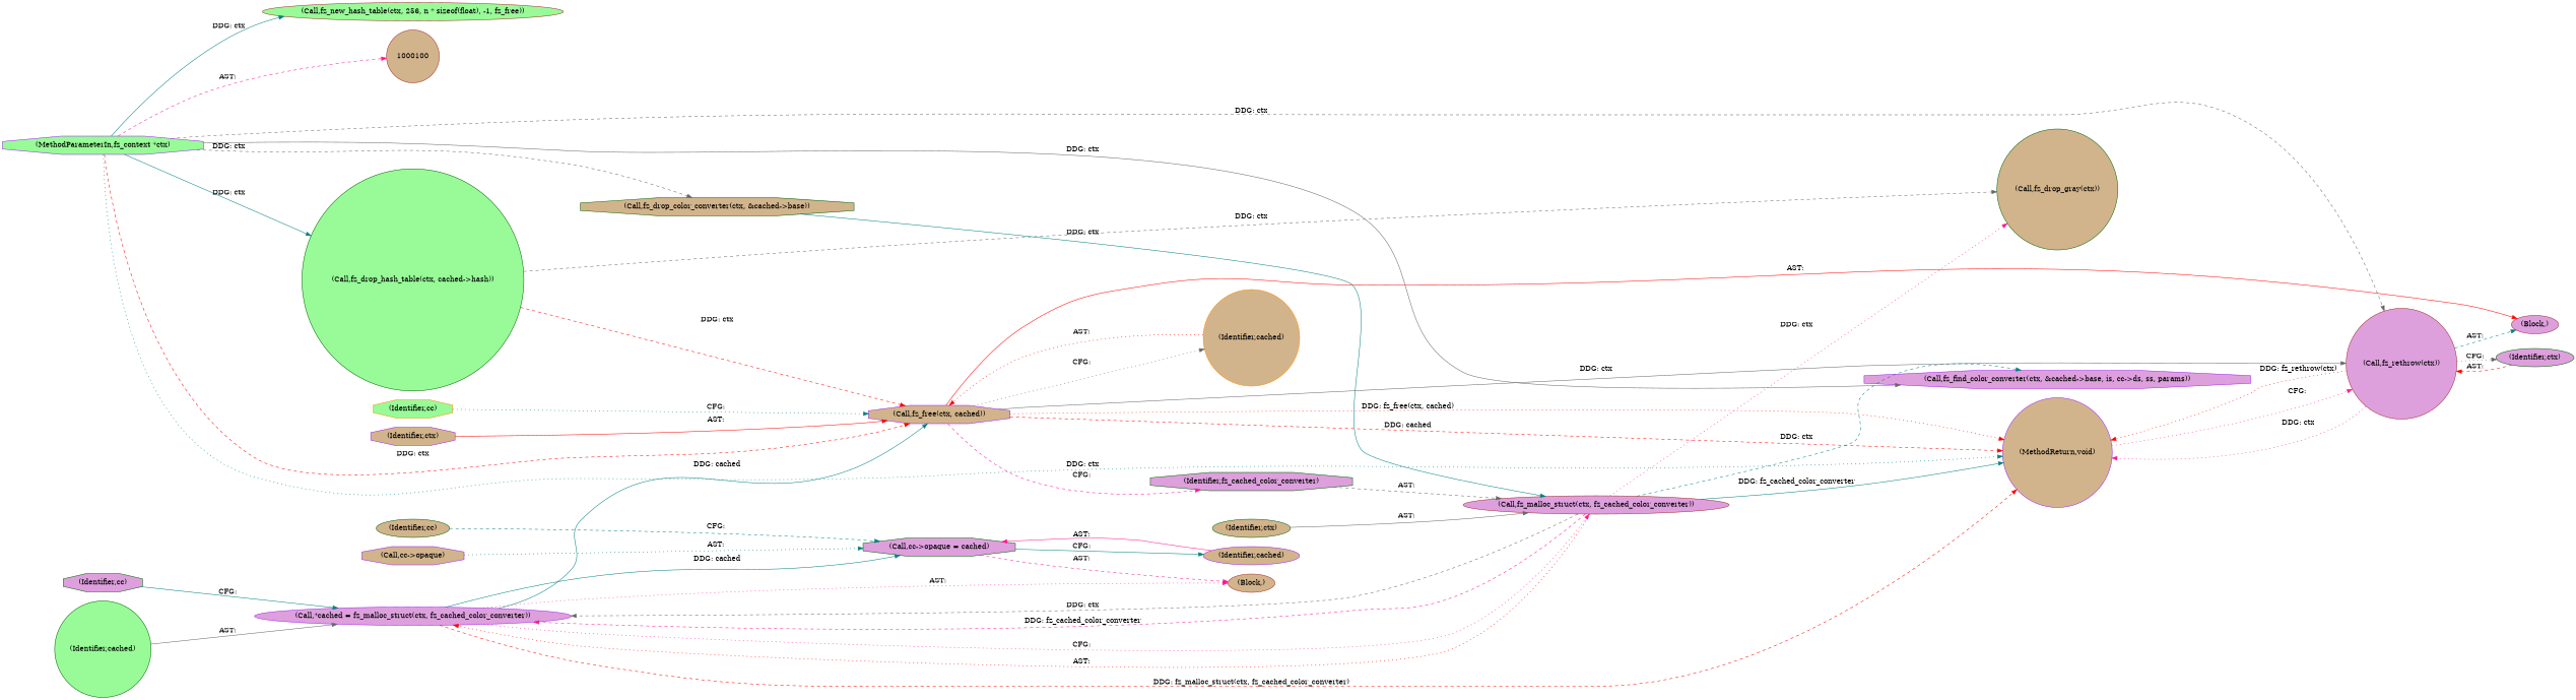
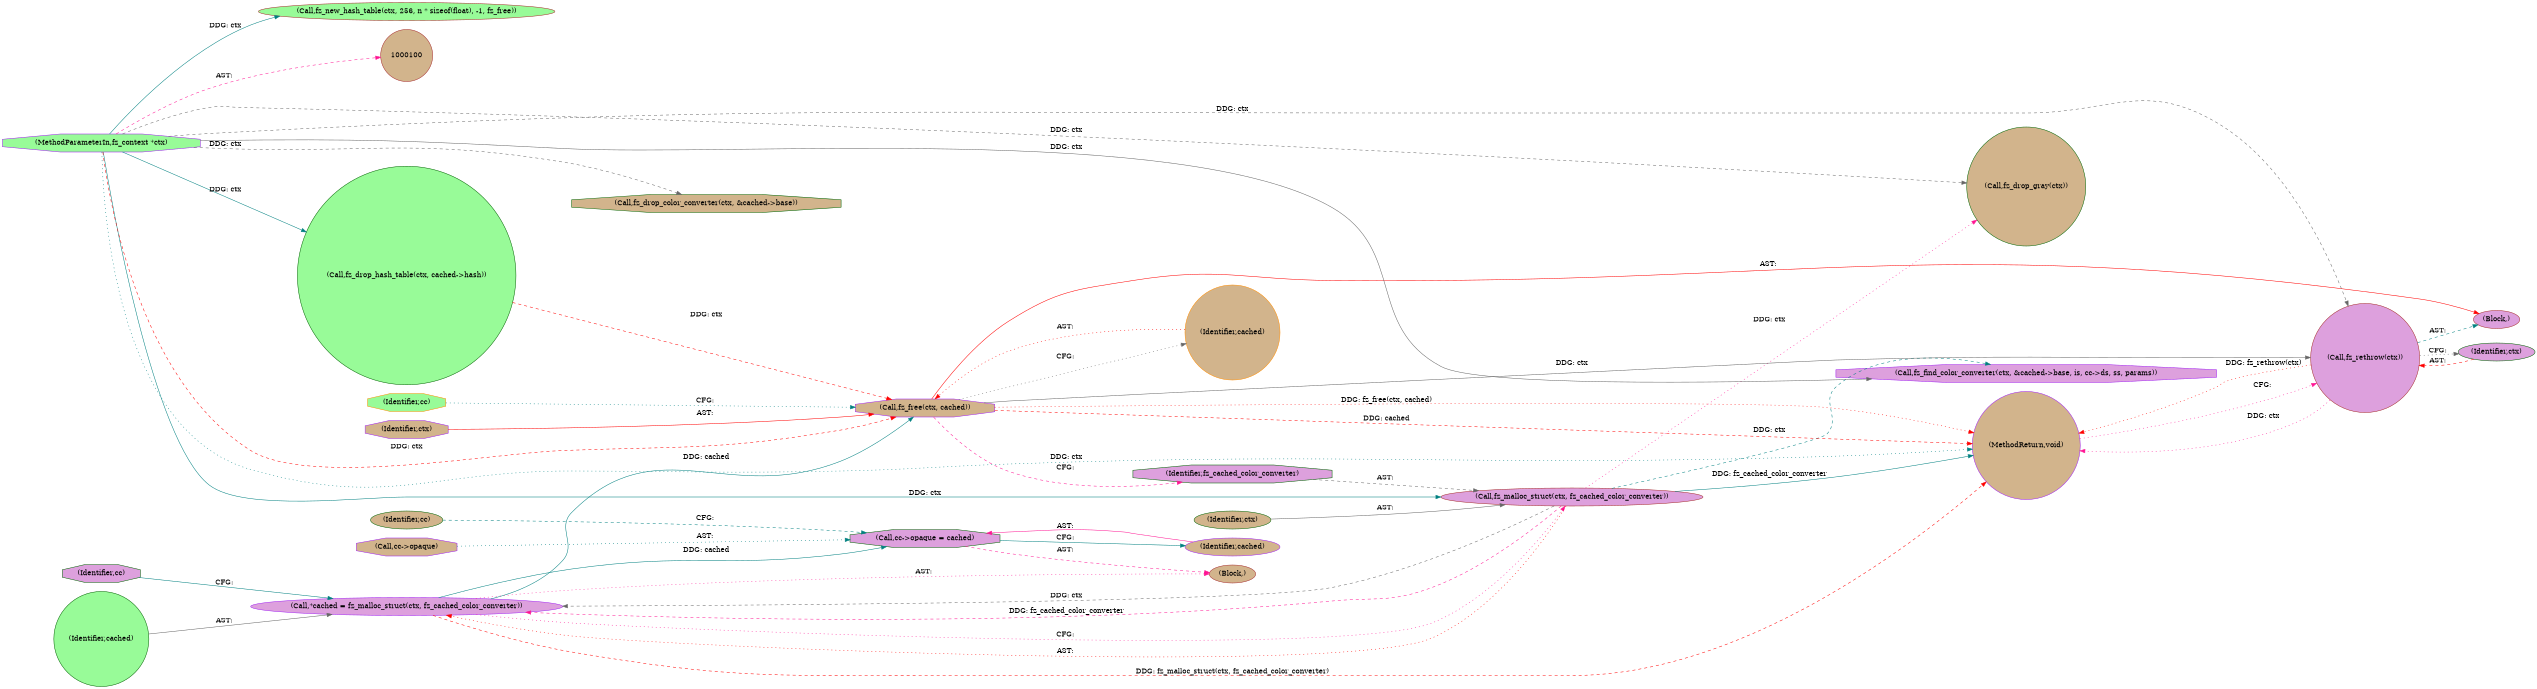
  digraph {
    rankdir=LR
    node [color=darkgreen fillcolor=tan shape=octagon style=filled]
    edge [color=teal style=dashed]
    n1 [color=purple fillcolor=plum label="(Call,*cached = fz_malloc_struct(ctx, fz_cached_color_converter))" shape=ellipse]
    n2 [color=brown fillcolor=plum label="(Call,fz_malloc_struct(ctx, fz_cached_color_converter))" shape=ellipse]
    n3 [fillcolor=plum label="(Call,cc->opaque = cached)"]
    n4 [color=purple label="(Call,fz_free(ctx, cached))"]
    n5 [color=purple label="(MethodReturn,void)" shape=circle]
    n6 [color=brown label="(Block,)" shape=ellipse]
    n7 [color=purple fillcolor=plum label="(Call,fz_find_color_converter(ctx, &cached->base, is, cc->ds, ss, params))"]
    n8 [label="(Call,fz_drop_gray(ctx))" shape=circle]
    n9 [color=purple label="(Identifier,cached)" shape=ellipse]
    n10 [fillcolor=plum label="(Identifier,fz_cached_color_converter)"]
    n11 [color=brown fillcolor=plum label="(Call,fz_rethrow(ctx))" shape=circle]
    n12 [color=brown fillcolor=plum label="(Block,)" shape=ellipse]
    n13 [color=darkorange label="(Identifier,cached)" shape=circle]
    n14 [color=purple fillcolor=palegreen label="(MethodParameterIn,fz_context *ctx)"]
    n15 [fillcolor=palegreen label="(Call,fz_drop_hash_table(ctx, cached->hash))" shape=circle]
    n16 [label="(Call,fz_drop_color_converter(ctx, &cached->base))"]
    n17 [color=brown fillcolor=palegreen label="(Call,fz_new_hash_table(ctx, 256, n * sizeof(float), -1, fz_free))" shape=ellipse]
    1000100 [color=brown shape=circle]
    n19 [fillcolor=plum label="(Identifier,ctx)" shape=ellipse]
    n20 [label="(Identifier,ctx)" shape=ellipse]
    n21 [fillcolor=plum label="(Identifier,cc)"]
    n22 [color=darkorange fillcolor=palegreen label="(Identifier,cc)"]
    n23 [color=purple label="(Identifier,ctx)"]
    n24 [fillcolor=palegreen label="(Identifier,cached)" shape=circle]
    n25 [label="(Identifier,cc)" shape=ellipse]
    n26 [color=purple label="(Call,cc->opaque)"]
    n1 -> n2 [color=deeppink label="CFG: " style=dotted]
    n1 -> n3 [label="DDG: cached" style=solid]
    n1 -> n4 [label="DDG: cached" style=solid]
    n1 -> n5 [color=red label="DDG: fz_malloc_struct(ctx, fz_cached_color_converter)"]
    n1 -> n6 [color=deeppink label="AST: " style=dotted]
    n2 -> n1 [color=red label="AST: " style=dotted]
    n2 -> n1 [color=gray40 label="DDG: ctx"]
    n2 -> n1 [color=deeppink label="DDG: fz_cached_color_converter"]
    n2 -> n5 [label="DDG: fz_cached_color_converter" style=solid]
    n2 -> n7 [label="DDG: ctx"]
    n2 -> n8 [color=deeppink label="DDG: ctx" style=dotted]
    n3 -> n6 [color=deeppink label="AST: "]
    n3 -> n9 [label="CFG: " style=solid]
    n4 -> n5 [color=red label="DDG: fz_free(ctx, cached)" style=dotted]
    n4 -> n5 [color=red label="DDG: cached"]
    n4 -> n10 [color=deeppink label="CFG: "]
    n4 -> n11 [color=gray40 label="DDG: ctx" style=solid]
    n4 -> n12 [color=red label="AST: " style=solid]
    n4 -> n13 [color=gray40 label="CFG: " style=dotted]
    n5 -> n11 [color=deeppink label="CFG: " style=dotted]
    n9 -> n3 [color=deeppink label="AST: " style=solid]
    n10 -> n2 [color=gray40 label="AST: "]
    n11 -> n5 [color=deeppink label="DDG: ctx" style=dotted]
    n11 -> n5 [color=red label="DDG: fz_rethrow(ctx)" style=dotted]
    n11 -> n12 [label="AST: "]
    n11 -> n19 [color=gray40 label="CFG: " style=dotted]
    n13 -> n4 [color=red label="AST: " style=dotted]
-   n16 -> n2 [label="DDG: ctx" style=solid]
+   n14 -> n2 [label="DDG: ctx" style=solid]
    n14 -> n4 [color=red label="DDG: ctx"]
    n14 -> n5 [label="DDG: ctx" style=dotted]
    n14 -> n7 [color=gray40 label="DDG: ctx" style=solid]
-   n15 -> n8 [color=gray40 label="DDG: ctx"]
+   n14 -> n8 [color=gray40 label="DDG: ctx"]
    n14 -> n11 [color=gray40 label="DDG: ctx"]
    n14 -> n15 [label="DDG: ctx" style=solid]
    n14 -> n16 [color=gray40 label="DDG: ctx"]
    n14 -> n17 [label="DDG: ctx" style=solid]
    n14 -> 1000100 [color=deeppink label="AST: "]
    n15 -> n4 [color=red label="DDG: ctx"]
    n19 -> n11 [color=red label="AST: "]
    n20 -> n2 [color=gray40 label="AST: " style=solid]
    n21 -> n1 [label="CFG: " style=solid]
    n22 -> n4 [label="CFG: " style=dotted]
    n23 -> n4 [color=red label="AST: " style=solid]
    n24 -> n1 [color=gray40 label="AST: " style=solid]
    n25 -> n3 [label="CFG: "]
    n26 -> n3 [label="AST: " style=dotted]
  }
